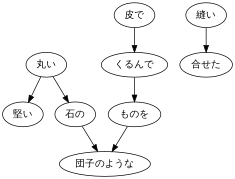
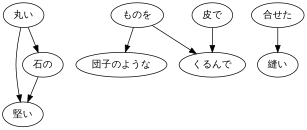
  digraph {
    fontname="DejaVu Serif"
    node [fontname="DejaVu Serif"]
    edge [fontname="DejaVu Serif"]
    n1 [label="堅い"]
    n2 [label="丸い"]
    n3 [label="石の"]
    n4 [label="団子のような"]
    n5 [label="ものを"]
    n6 [label="くるんで"]
    n7 [label="皮で"]
    n8 [label="合せた"]
    n9 [label="縫い"]
    n2 -> n1
    n2 -> n3
-   n3 -> n4
+   n3 -> n1
    n5 -> n4
-   n6 -> n5
+   n5 -> n6
    n7 -> n6
-   n9 -> n8
+   n8 -> n9
  }
